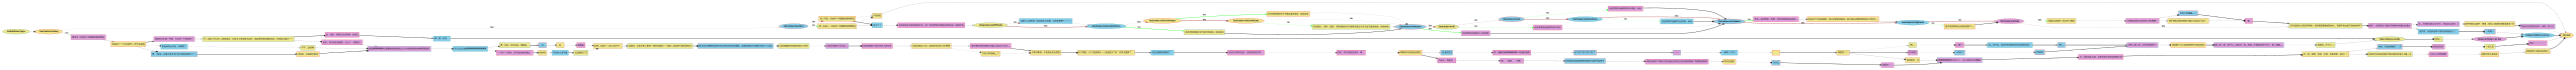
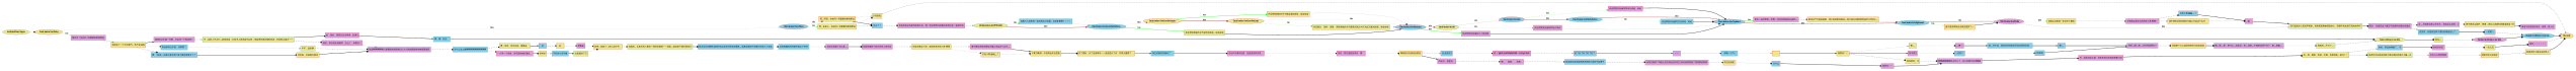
  digraph {
    fontname=Oswald
    rankdir=LR
    node [color=red fillcolor=khaki fontname=Oswald style=filled shape=box]
    edge [arrowhead=onormal fontname=Oswald style=bold]
    "AmirRank6Convo1 begins." [color=teal shape=""]
    n2 [label="Check boolean AmirDating" shape=""]
    n3 [color=brown fillcolor=plum label="嗨宝贝？你在吗？有重要的事情要说"]
    n4 [color=brown fillcolor=skyblue label="Check boolean NameFuture" shape=""]
    n5 [label="我鼓足了一下午的勇气，终于来说嗨"]
    n6 [color=brown label="嘿，未来人，你在吗？有重要的事情要说"]
    n7 [label="嘿，阿漂，你在吗？有重要的事情要说"]
    n8 [color=brown fillcolor=skyblue label="嘿。:) 哈哈，你是不是又吃巧克力糖泡芙麦片了？"]
    n9 [color=teal fillcolor=skyblue label="听起来有点不妙，没事吧？"]
    n10 [color=brown fillcolor=plum label="我现在正忙着一件事。可以等一下再说吗？"]
    n11 [color=teal fillcolor=skyblue label="怎么了？"]
    n12 [color=brown label="[不回答]"]
    n13 [label="没有啦，全是因为紧张"]
    n14 [color=teal label="不不，是好事"]
    n15 [color=teal label="不，实际上不太行……我意思是，从技术上来说是可以的，但如果你现在能听我说，对我意义重大——"]
    n16 [fillcolor=plum label="你知道自从你来到这里之后，我一直在想我们的事以及我们在一起的时光"]
    "Chat ends." [shape=""]
    n18 [color=teal fillcolor=plum label="就是啊啊啊啊啊钆海惠顾恍恍惚惚红红火火恍恍惚惚哈哈蚋嚣韤谥镗"]
    n19 [fillcolor=plum label="好吧，我们现在就谈吧。怎么了，亲爱的？"]
    n20 [fillcolor=plum label="好，那好，那我们以后再谈。[结束]"]
    n21 [color=teal label="IsDating boolean AmirRPGCashIn" shape=""]
    n22 [color=teal fillcolor=skyblue label="为什么这么难啊啊啊啊啊啊啊啊啊啊"]
    n23 [color=teal fillcolor=skyblue label="哦……嗯……好的……"]
    n24 [color=teal fillcolor=skyblue label="说服六人组和我一起玩寓言与边疆，这得多棒啊？！？！"]
    n25 [color=teal fillcolor=skyblue label="Check boolean AmirGameDevWarframe" shape=""]
    n26 [color=teal label="嘿，宝贝。你可以的。慢慢来。"]
    n27 [fillcolor=plum label="一个词一个词来。逗号是你的好朋友。"]
    n28 [color=teal label="Boolean IsDating is now false." shape=""]
    n29 [color=teal label="并且帮助我制作关于战甲的游戏，哈哈哈哈"]
    n30 [label="Check boolean AmirGameDevVampire" shape=""]
    n31 [fillcolor=skyblue label="好"]
    n32 [color=brown label="哈哈哈"]
    n33 [color=teal label="再见……"]
    n34 [fillcolor=skyblue label="Check boolean AmirHexionary" shape=""]
    n35 [label="并且帮助我制作关于吸血鬼的游戏，哈哈哈哈"]
    n36 [label="Check boolean AmirGameDevCandy" shape=""]
    n37 [color=brown label="好"]
    n38 [color=teal fillcolor=skyblue label="可怜的小逗号键"]
    n39 [color=brown fillcolor=plum label="Boolean AmirDating is now false." shape=""]
    n40 [color=brown fillcolor=plum label="你还帮我开始编写六人组词典"]
    n41 [color=teal label="Check boolean Amir4U" shape=""]
    n42 [color=teal label="并且因为……某种……原因……帮助我制作关于糖果乐园之牛仔大战飞鲨的游戏，哈哈哈哈"]
    n43 [fillcolor=plum label="慢慢来"]
    n44 [color=teal label="总是漏掉了它"]
    n45 [color=teal fillcolor=skyblue label="Boolean AmirNoDate is now true." shape=""]
    n46 [fillcolor=skyblue label="Check boolean AmirCephalon4" shape=""]
    n47 [fillcolor=plum label="你还帮我开始编写阿米尔等你"]
    n48 [fillcolor=skyblue label="Check boolean Amiracle" shape=""]
    n49 [color=brown label="好吧，我来了（内心尖叫中）"]
    n50 [fillcolor=plum label="而且……说到帮助……天啊……没有你我真的会崩溃……"]
    n51 [color=teal fillcolor=skyblue label="Check boolean AmirNightmare3" shape=""]
    n52 [fillcolor=plum label="你还帮我开始编写阿米尔奇迹，哈哈"]
    n53 [color=teal fillcolor=skyblue label="Check boolean AmirBeckettarium" shape=""]
    n54 [color=teal label="说真的，从来没有人像你一样陪伴着我——就是……我这辈子都没遇到过"]
    n55 [label="那些关于中枢的破事，我之前的那些痴迷……我只是在试图用错误的方式应对……"]
    n56 [label="更不用说帮我走出那些噩梦了……"]
    n57 [color=brown fillcolor=plum label="Check boolean GoodEnding" shape=""]
    n58 [color=teal fillcolor=skyblue label="你还帮我开始编写贝克特馆，哈哈"]
    n59 [color=brown fillcolor=skyblue label="我无法向你解释这段时间以来你对我有多重要……我甚至都说不清楚已经多久了哈哈"]
    n60 [color=brown label="谁能忘记救我一命这件小事呢"]
    n61 [color=teal label="我只是想从心底说声谢谢，虽然那是颗被感染的心，我都不想去想它现在的样子"]
-   n62 [color=teal label="这些愚蠢的时间循环搞乱了时钟"]
+   n62 [color=teal fillcolor=skyblue label="这些愚蠢的时间循环搞乱了时钟"]
    n63 [color=brown fillcolor=plum label="还有教会我怎么用古怪小黑 9000！"]
    n64 [color=brown fillcolor=plum label="因为……你是我这个傻瓜可能拥有的最好的朋友"]
    n65 [color=teal fillcolor=plum label="但你为我做了这么多……"]
    n66 [color=brown label="请不要告诉我你要给灭骸之刃起这个名字……"]
    n67 [fillcolor=skyblue label="古怪小黑 9000……？"]
    n68 [color=teal fillcolor=plum label="这……对我来说意义非常大。我也这么觉得。:)"]
    n69 [color=teal fillcolor=skyblue label="说实话，你是我这辈子遇到的最烦的人了。"]
    n70 [fillcolor=plum label="你真的拯救了我们所有人的生命"]
    n71 [fillcolor=plum label="嘘"]
    n72 [color=brown label="要不要来点披萨、啤酒，再玩几局奥利的极速赛道？:D"]
    n73 [fillcolor=skyblue label="……好吧……"]
    n74 [color=brown label="而且还教会了我，我居然有古怪小黑 9000"]
    n75 [color=teal fillcolor=plum label="用老不死昆西的话说，来吧，家人们"]
    n76 [fillcolor=plum label="请不要告诉我你要给灭骸之刃起这个名字……"]
    n77 [color=brown label="古怪小黑 9000……？"]
    n78 [color=brown label="不要打断我，不然我会失去思路"]
    n79 [color=brown label="为了团队，为了这座城市——但更是为了你……对我太重要了……"]
    n80 [color=teal fillcolor=skyblue label="我已经极度依赖你了……"]
    n81 [fillcolor=plum label="无论作为朋友还是……还是更深的关系……"]
    n82 [fillcolor=plum label="所以，我只是想告诉你……嗯……"]
    n83 [label="哦我的天直接说赶紧说"]
    n84 [fillcolor=plum label="阿米尔，我爱你。"]
    n85 [color=brown fillcolor=skyblue label="[让他说完]"]
    n86 [color=brown fillcolor=plum label="哦。    谢谢。    天啊。"]
    n87 [fillcolor=plum label="覗（*&齮啶觇矔覉#麕钺驈￥竑篌@*柘齄"]
    n88 [color=brown fillcolor=skyblue label="我也爱你这就是我想说的我只是鼓不起勇气"]
    n89 [fillcolor=skyblue label="好了好了好了好了好了"]
    n90 [fillcolor=plum label="你再次看穿了我的心思在我还没发觉之前你就替我做了我需要的事情"]
    n91 [color=teal fillcolor=plum label="…………"]
    n92 [label="而且这就是"]
    n93 [color=teal fillcolor=skyblue label="（深吸一口气）"]
    n94 [fillcolor=skyblue label="为什么"]
    n95 [label=" "]
    n96 [color=brown fillcolor=plum label="我爱你！！"]
    n97 [color=brown label="我爱你！！"]
    n98 [color=teal fillcolor=plum label="啊啊啊啊啊啊我太开心了，开心到我可以绕圈跑"]
    n99 [color=brown label="我也爱你。<3"]
    n100 [color=teal label="噢……"]
    n101 [color=brown fillcolor=plum label="[不回答]"]
    n102 [fillcolor=plum label="对，我必须这么做，但首先我们先制定晚餐计划"]
    n103 [fillcolor=plum label="……噢？"]
    n104 [color=brown fillcolor=skyblue label="……在吗？"]
    n105 [color=brown label="你。我。精致。浪漫。红酒。你侬我侬。来吗？！"]
    n106 [color=teal fillcolor=skyblue label="我……对不起，我还没有准备好承担这样的承诺。"]
    n107 [fillcolor=skyblue label="[不回答]"]
    n108 [fillcolor=skyblue label="哈哈。听起来棒极了。 <3"]
    n109 [color=teal label="或者你可以把这些精力用在更好的地方上嘛……>:}"]
    n110 [color=brown fillcolor=skyblue label="噢……"]
    n111 [color=teal fillcolor=plum label="好吧……嗯……呃……没关系我明白了"]
    n112 [color=brown fillcolor=plum label="好好好好好"]
    n113 [fillcolor=plum label="红红火火恍恍惚惚"]
    n114 [label="还是那个太心急的老阿米尔哈哈哈哈"]
    n115 [color=teal label="一会儿见"]
    n116 [label="404 阿米尔未响应"]
    n117 [color=teal fillcolor=plum label="嗯……呃……看，那什么……说实话，我……真的……不能再这样下去了，那……抱歉……"]
    n118 [fillcolor=plum label="爱你！！！！！！"]
    n119 [color=brown label="我是世界上最幸运的男人"]
    n120 [color=teal label="我真的……不行了……"]
    "AmirRank6Convo1 begins." -> n2 [arrowhead=box style=dotted]
    n2 -> n3 [color=green label=true style=dotted]
    n2 -> n4 [color=brown label=false style=dotted]
    n3 -> n5 [style=dashed]
    n4 -> n6 [arrowhead=dot color=green label=true style=dotted]
    n4 -> n7 [arrowhead=box color=brown label=false style=dotted]
    n5 -> n8 [arrowhead=box style=dashed]
    n5 -> n9 [arrowhead=dot style=dotted]
    n5 -> n10
    n6 -> n11 [arrowhead=box style=dashed]
    n6 -> n12 [arrowhead=box style=dotted]
    n7 -> n11 [arrowhead=dot]
    n7 -> n12 [style=dotted]
    n8 -> n13 [arrowhead=dot]
    n9 -> n14 [style=dotted]
    n10 -> n15 [style=dashed]
    n11 -> n16 [arrowhead=box style=dashed]
    n12 -> "Chat ends." [style=dashed]
    n13 -> n18 [arrowhead=box]
    n14 -> n18 [arrowhead=box style=dashed]
    n15 -> n19 [arrowhead=box style=dashed]
    n15 -> n20 [arrowhead=dot]
    n16 -> n21 [style=dashed]
    n18 -> n22 [arrowhead=box style=dashed]
    n19 -> n18 [style=dotted]
    n20 -> n23
-   n21 -> n24 [arrowhead=box color=brown label=true style=dotted]
+   n21 -> n24 [arrowhead=box color=green label=true style=dotted]
    n21 -> n25 [arrowhead=dot color=brown label=false]
    n22 -> n26 [arrowhead=dot style=dashed]
    n22 -> n27 [arrowhead=dot style=dotted]
    n23 -> n28 [arrowhead=box]
    n24 -> n25 [style=dotted]
    n25 -> n29 [color=green label=true]
    n25 -> n30 [arrowhead=dot color=brown label=false style=dotted]
    n26 -> n31
    n27 -> n32 [arrowhead=dot]
    n28 -> n33 [arrowhead=box]
    n29 -> n34
    n30 -> n35 [arrowhead=dot color=green label=true]
    n30 -> n36 [arrowhead=box color=brown label=false]
    n31 -> n37 [arrowhead=dot style=dashed]
    n32 -> n38 [style=dashed]
    n33 -> n39 [arrowhead=dot style=dashed]
    n34 -> n40 [color=green label=true]
    n34 -> n41 [arrowhead=box color=brown label=false style=dotted]
    n35 -> n34 [arrowhead=box style=dotted]
    n36 -> n34 [color=brown label=false style=dotted]
    n36 -> n42 [arrowhead=box color=green label=true style=dashed]
    n37 -> n43 [arrowhead=dot style=dotted]
    n38 -> n44
    n39 -> n45 [arrowhead=box]
    n40 -> n46 [arrowhead=dot]
    n41 -> n47 [arrowhead=box color=green label=true style=dashed]
    n41 -> n48 [color=brown label=false style=dashed]
    n42 -> n34 [style=dotted]
    n43 -> n49 [arrowhead=dot style=dotted]
    n44 -> n49 [arrowhead=box style=dotted]
    n45 -> "Chat ends." [arrowhead=box]
    n46 -> n50 [color=green label=true]
    n46 -> n51 [arrowhead=dot color=brown label=false]
    n47 -> n46 [arrowhead=box style=dotted]
    n48 -> n52 [arrowhead=box color=green label=true style=dashed]
    n48 -> n53 [arrowhead=box color=brown label=false]
    n49 -> n54 [arrowhead=dot style=dashed]
    n50 -> n55 [arrowhead=dot style=dashed]
    n51 -> n56 [color=green label=true style=dashed]
    n51 -> n57 [color=brown label=false]
    n52 -> n46 [arrowhead=dot]
    n53 -> n46 [color=brown label=false]
    n53 -> n58 [color=green label=true style=dotted]
    n54 -> n59 [arrowhead=box]
    n55 -> n51 [arrowhead=dot style=dashed]
    n56 -> n57 [arrowhead=box]
    n57 -> n60 [arrowhead=dot color=green label=false style=dotted]
    n57 -> n61 [color=brown label=false style=dashed]
    n58 -> n46 [arrowhead=box]
    n59 -> n62 [arrowhead=box style=dotted]
    n60 -> n63 [arrowhead=dot style=dotted]
    n61 -> n64 [arrowhead=box]
    n62 -> n65 [arrowhead=dot style=dotted]
    n63 -> n66 [style=dotted]
    n63 -> n67 [arrowhead=box style=dashed]
    n64 -> n68 [arrowhead=dot style=dashed]
    n64 -> n69 [style=dashed]
    n65 -> n70 [arrowhead=box]
    n66 -> n71 [arrowhead=box style=dotted]
    n67 -> n71 [arrowhead=dot]
    n68 -> n72 [arrowhead=dot style=dotted]
    n69 -> n73 [arrowhead=box]
    n70 -> n74 [style=dashed]
    n71 -> n61
    n72 -> n75 [arrowhead=box]
    n73 -> n45 [arrowhead=dot style=dashed]
    n74 -> n76 [style=dashed]
    n74 -> n77 [arrowhead=dot style=dotted]
    n75 -> "Chat ends." [style=dotted]
    n76 -> n78
    n77 -> n78 [arrowhead=box style=dotted]
    n78 -> n79 [arrowhead=box]
    n79 -> n80
    n80 -> n81 [arrowhead=dot]
    n81 -> n82 [arrowhead=dot style=dotted]
    n82 -> n83 [arrowhead=box style=dotted]
    n83 -> n84
    n83 -> n85 [style=dashed]
    n84 -> n86 [arrowhead=dot style=dashed]
    n85 -> n87 [arrowhead=dot style=dotted]
    n86 -> n88 [arrowhead=dot style=dashed]
    n87 -> n89 [style=dashed]
    n88 -> n90 [arrowhead=box style=dashed]
    n89 -> n91
    n90 -> n92 [arrowhead=dot style=dashed]
    n91 -> n93 [arrowhead=dot style=dashed]
    n92 -> n94 [arrowhead=box style=dotted]
    n93 -> n95 [style=dotted]
    n94 -> n96 [arrowhead=dot]
    n95 -> n97
    n96 -> n98 [arrowhead=dot]
    n97 -> n99 [arrowhead=box style=dashed]
    n97 -> n100 [style=dotted]
    n97 -> n101
    n98 -> n102 [arrowhead=dot]
    n99 -> n98 [arrowhead=box style=dashed]
    n100 -> n103 [arrowhead=box style=dotted]
    n101 -> n104 [arrowhead=dot style=dotted]
    n102 -> n105 [arrowhead=box]
    n103 -> n106
    n104 -> n107 [arrowhead=dot style=dotted]
    n105 -> n108 [style=dashed]
    n105 -> n109 [arrowhead=box style=dashed]
    n106 -> n110
    n107 -> n111
    n108 -> n112 [arrowhead=box]
    n109 -> n113 [style=dotted]
    n110 -> n111
    n111 -> n114 [arrowhead=box style=dashed]
    n112 -> n115 [arrowhead=box style=dashed]
    n113 -> n116 [style=dotted]
    n114 -> n117 [arrowhead=box]
    n115 -> n118 [arrowhead=box]
    n116 -> n119 [style=dashed]
    n117 -> n120 [arrowhead=dot style=dotted]
    n118 -> "Chat ends." [style=dashed]
    n119 -> "Chat ends." [arrowhead=box]
    n120 -> n28 [style=dashed]
  }
